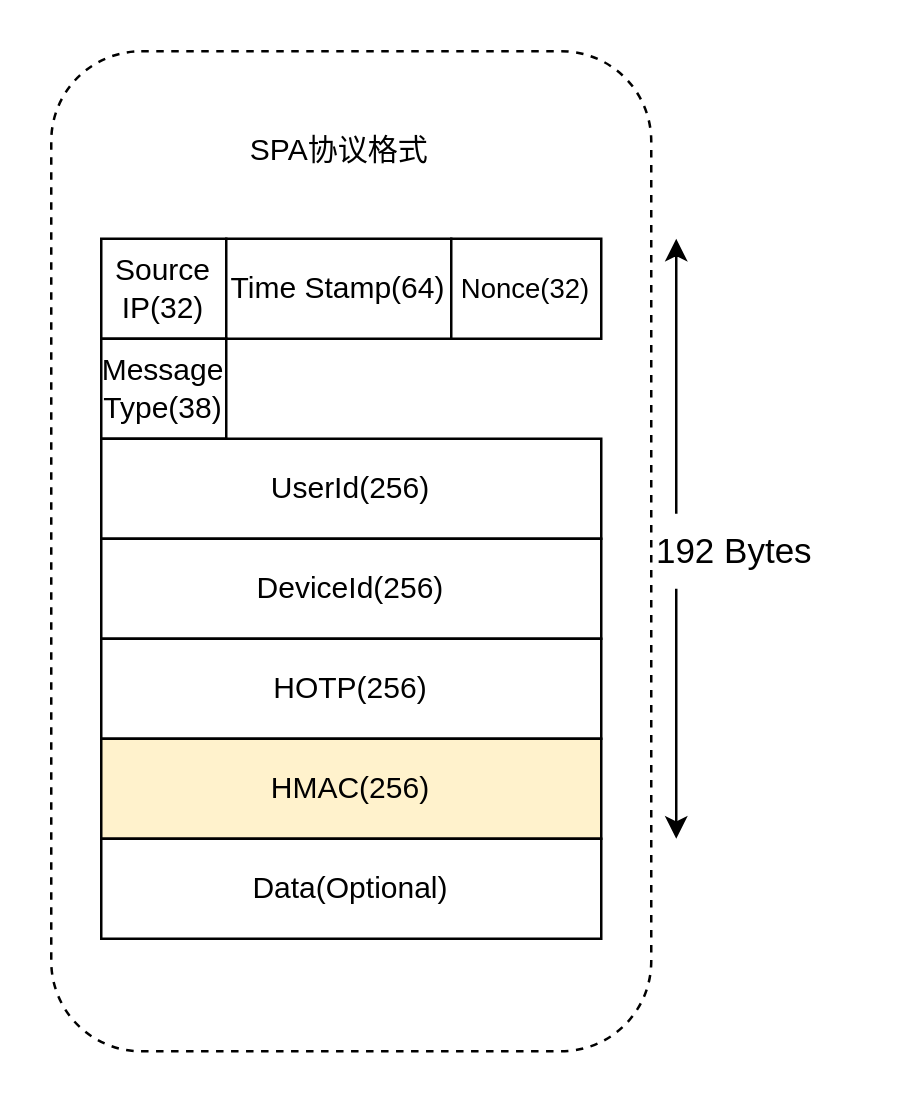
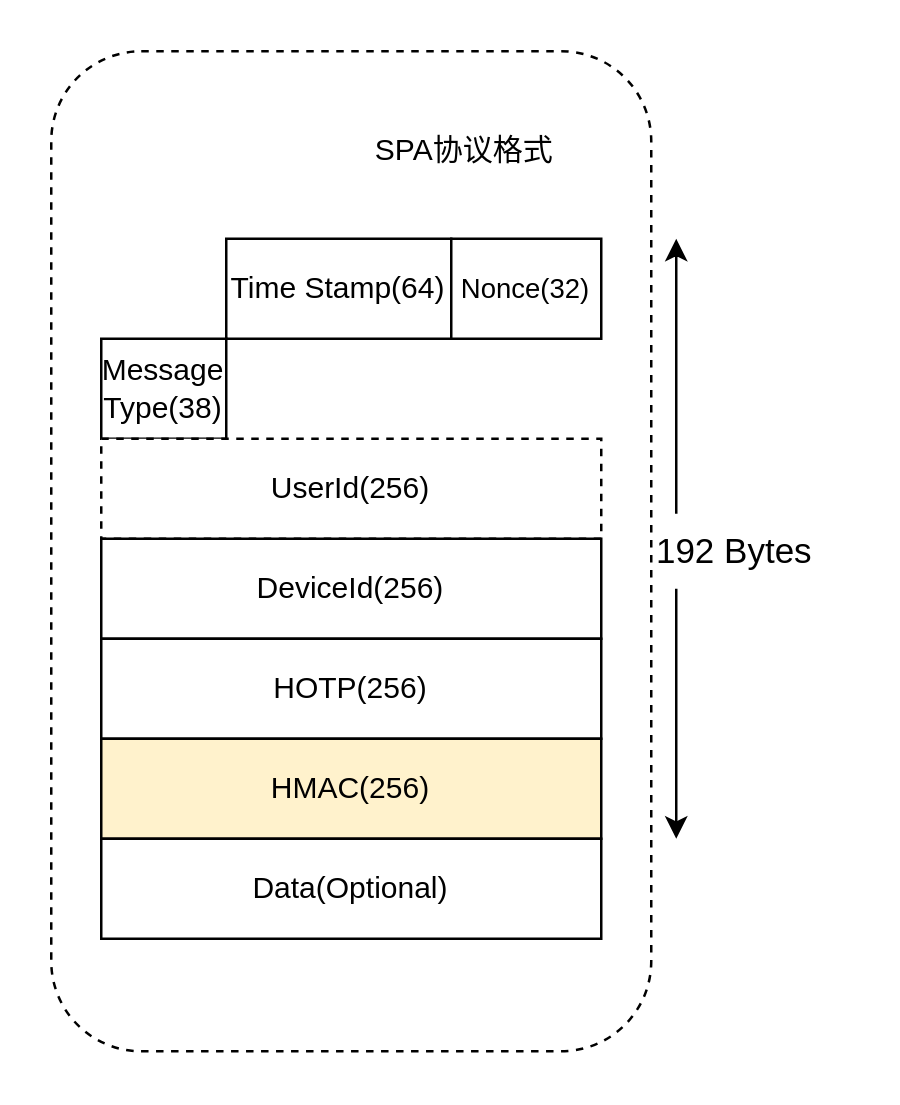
  <mxCell id="0" />
  <mxCell id="1" parent="0" />
  <mxCell id="2" value="" style="rounded=1;whiteSpace=wrap;html=1;dashed=1;" vertex="1" parent="1"><mxGeometry x="20" y="20" width="240" height="400" as="geometry" /></mxCell>
- <mxCell id="3" value="&lt;font style=&quot;font-size: 12px;&quot;&gt;Source IP(32)&lt;/font&gt;" style="rounded=0;whiteSpace=wrap;html=1;" vertex="1" parent="1"><mxGeometry x="40" y="95" width="50" height="40" as="geometry" /></mxCell>
  <mxCell id="4" value="&lt;font style=&quot;font-size: 12px;&quot;&gt;Time Stamp(64)&lt;/font&gt;" style="rounded=0;whiteSpace=wrap;html=1;" vertex="1" parent="1"><mxGeometry x="90" y="95" width="90" height="40" as="geometry" /></mxCell>
  <mxCell id="5" value="&lt;font style=&quot;font-size: 11px;&quot;&gt;Nonce(32)&lt;/font&gt;" style="rounded=0;whiteSpace=wrap;html=1;" vertex="1" parent="1"><mxGeometry x="180" y="95" width="60" height="40" as="geometry" /></mxCell>
  <mxCell id="6" value="&lt;font style=&quot;font-size: 12px;&quot;&gt;Message Type(38)&lt;/font&gt;" style="rounded=0;whiteSpace=wrap;html=1;" vertex="1" parent="1"><mxGeometry x="40" y="135" width="50" height="40" as="geometry" /></mxCell>
- <mxCell id="7" value="&lt;font style=&quot;font-size: 12px;&quot;&gt;UserId(256)&lt;/font&gt;" style="rounded=0;whiteSpace=wrap;html=1;" vertex="1" parent="1"><mxGeometry x="40" y="175" width="200" height="40" as="geometry" /></mxCell>
+ <mxCell id="7" value="&lt;font style=&quot;font-size: 12px;&quot;&gt;UserId(256)&lt;/font&gt;" style="rounded=0;whiteSpace=wrap;html=1;dashed=1;" vertex="1" parent="1"><mxGeometry x="40" y="175" width="200" height="40" as="geometry" /></mxCell>
  <mxCell id="8" value="&lt;font style=&quot;font-size: 12px;&quot;&gt;DeviceId(256)&lt;/font&gt;" style="rounded=0;whiteSpace=wrap;html=1;" vertex="1" parent="1"><mxGeometry x="40" y="215" width="200" height="40" as="geometry" /></mxCell>
  <mxCell id="9" value="&lt;font style=&quot;font-size: 12px;&quot;&gt;HOTP(256)&lt;/font&gt;" style="rounded=0;whiteSpace=wrap;html=1;" vertex="1" parent="1"><mxGeometry x="40" y="255" width="200" height="40" as="geometry" /></mxCell>
  <mxCell id="10" value="&lt;font style=&quot;font-size: 12px;&quot;&gt;HMAC(256)&lt;/font&gt;" style="rounded=0;whiteSpace=wrap;html=1;fillColor=#fff2cc;" vertex="1" parent="1"><mxGeometry x="40" y="295" width="200" height="40" as="geometry" /></mxCell>
  <mxCell id="11" value="&lt;font style=&quot;font-size: 12px;&quot;&gt;Data(Optional)&lt;/font&gt;" style="rounded=0;whiteSpace=wrap;html=1;" vertex="1" parent="1"><mxGeometry x="40" y="335" width="200" height="40" as="geometry" /></mxCell>
  <mxCell id="12" value="" style="endArrow=classic;html=1;rounded=0;" edge="1" parent="1"><mxGeometry width="50" height="50" relative="1" as="geometry"><mxPoint x="270" y="205" as="sourcePoint" /><mxPoint x="270" y="95" as="targetPoint" /></mxGeometry></mxCell>
  <mxCell id="13" value="&lt;font style=&quot;font-size: 14px;&quot;&gt;192 Bytes&lt;/font&gt;" style="text;html=1;align=center;verticalAlign=middle;resizable=0;points=[];autosize=1;strokeColor=none;fillColor=none;" vertex="1" parent="1"><mxGeometry x="248" y="205" width="90" height="30" as="geometry" /></mxCell>
  <mxCell id="14" value="" style="endArrow=classic;html=1;rounded=0;" edge="1" parent="1"><mxGeometry width="50" height="50" relative="1" as="geometry"><mxPoint x="270" y="235" as="sourcePoint" /><mxPoint x="270" y="335" as="targetPoint" /></mxGeometry></mxCell>
- <mxCell id="15" value="SPA协议格式" style="text;html=1;align=center;verticalAlign=middle;resizable=0;points=[];autosize=1;strokeColor=none;fillColor=none;" vertex="1" parent="1"><mxGeometry x="90" y="45" width="90" height="30" as="geometry" /></mxCell>
+ <mxCell id="15" value="SPA协议格式" style="text;html=1;align=center;verticalAlign=middle;resizable=0;points=[];autosize=1;strokeColor=none;fillColor=none;" vertex="1" parent="1"><mxGeometry x="140" y="45" width="90" height="30" as="geometry" /></mxCell>
